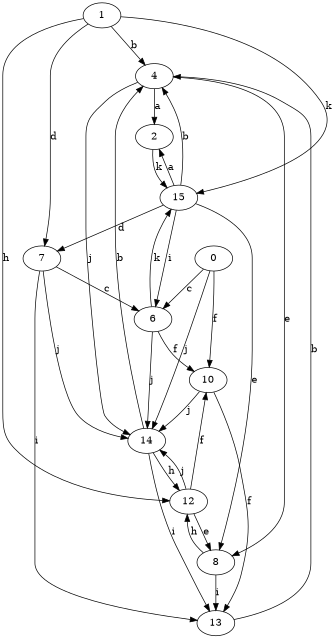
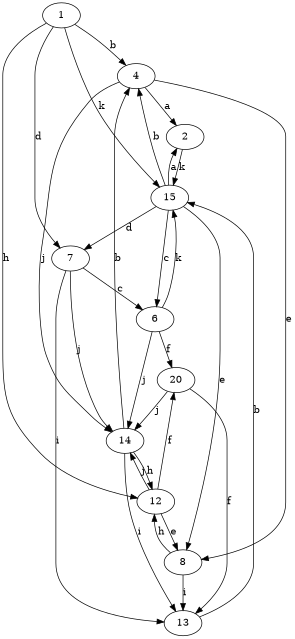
  strict digraph {
    1
    4
    7
    12
    15
    2
    14
    8
    6
    13
-   10
-   0
+   10 [label=20]
    1 -> 4 [label=b]
    1 -> 7 [label=d]
    1 -> 12 [label=h]
    1 -> 15 [label=k]
    4 -> 2 [label=a]
    4 -> 14 [label=j]
    4 -> 8 [label=e]
    7 -> 14 [label=j]
    7 -> 6 [label=c]
    7 -> 13 [label=i]
    12 -> 14 [label=j]
    12 -> 8 [label=e]
    12 -> 10 [label=f]
    15 -> 4 [label=b]
    15 -> 7 [label=d]
    15 -> 2 [label=a]
    15 -> 8 [label=e]
-   15 -> 6 [label=i]
+   15 -> 6 [label=c]
    2 -> 15 [label=k]
    14 -> 4 [label=b]
    14 -> 12 [label=h]
    14 -> 13 [label=i]
    8 -> 12 [label=h]
    8 -> 13 [label=i]
    6 -> 15 [label=k]
    6 -> 14 [label=j]
    6 -> 10 [label=f]
-   13 -> 4 [label=b]
+   13 -> 15 [label=b]
    10 -> 14 [label=j]
    10 -> 13 [label=f]
-   0 -> 14 [label=j]
-   0 -> 6 [label=c]
-   0 -> 10 [label=f]
  }
